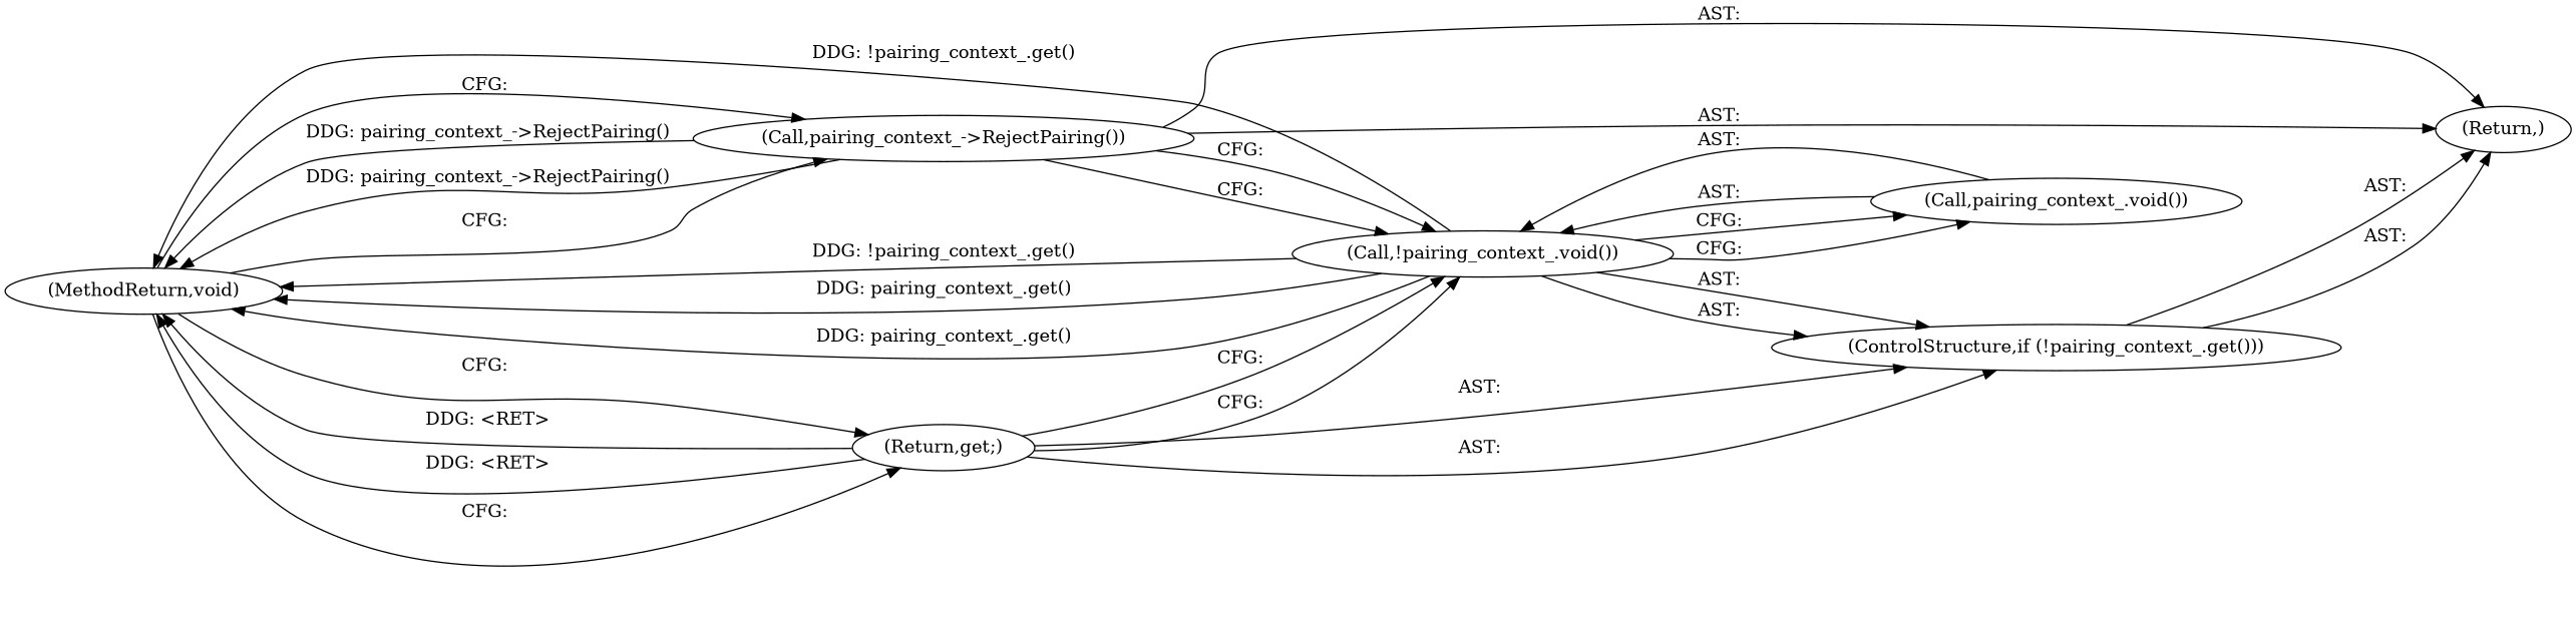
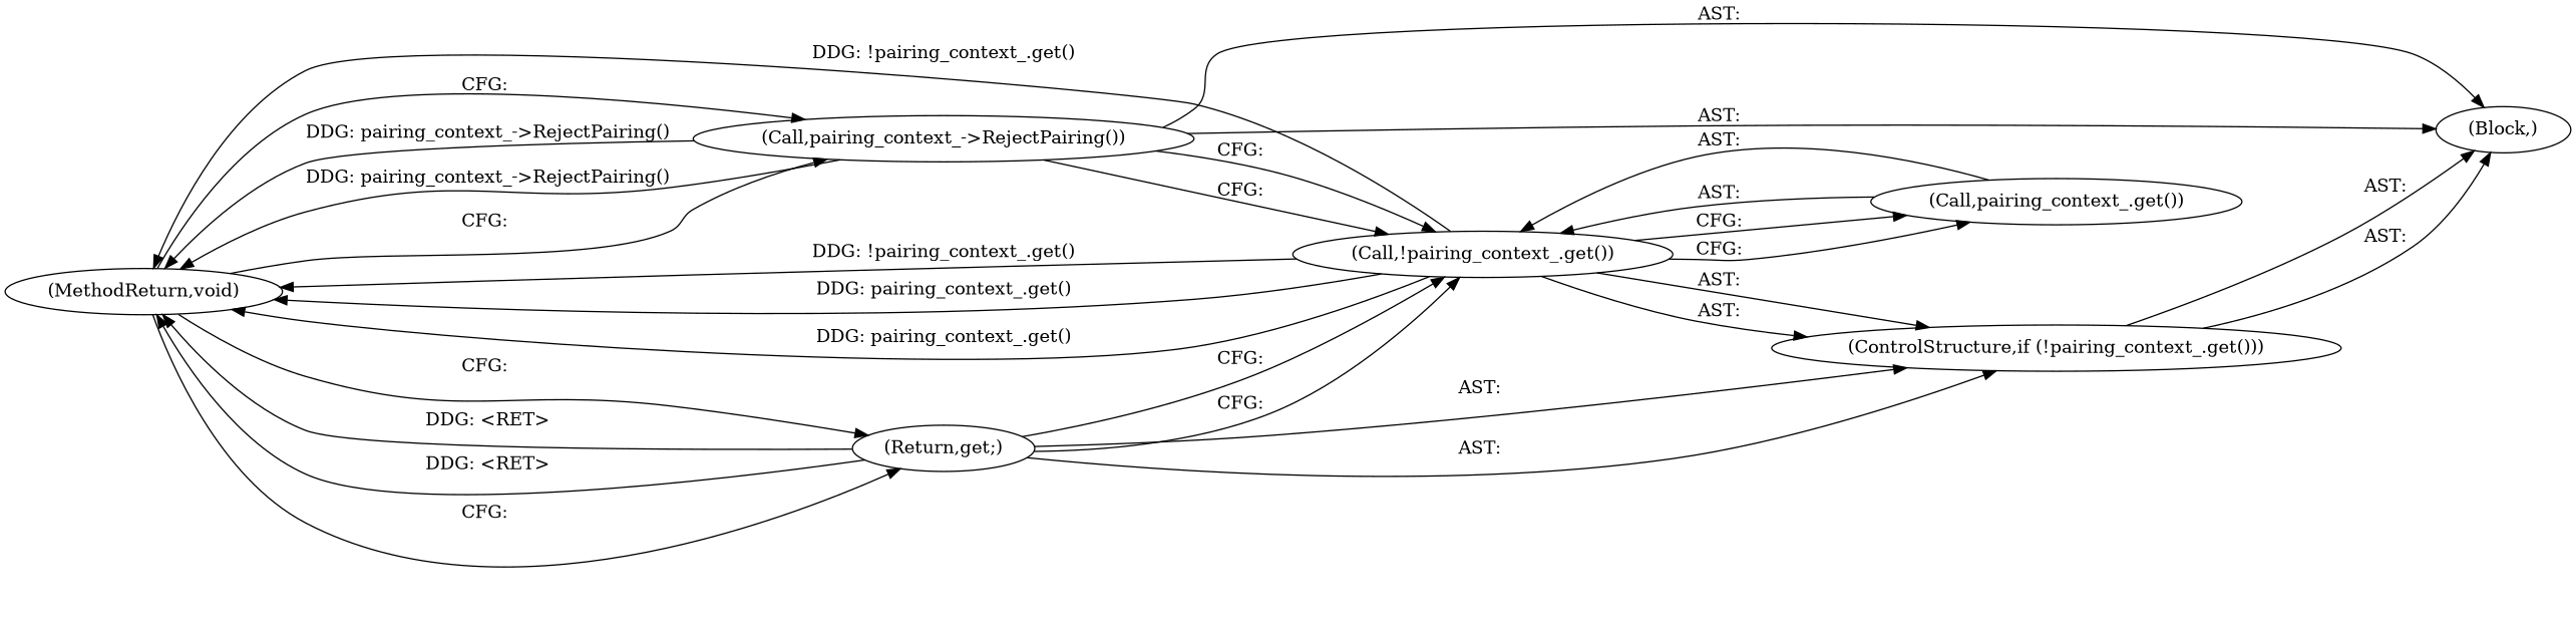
  digraph {
    rankdir=LR
    n1 [label="(MethodReturn,void)"]
    n2 [label="(Return,get;)"]
    n3 [label="(Call,pairing_context_->RejectPairing())"]
    n4 [label="(ControlStructure,if (!pairing_context_.get()))"]
-   n5 [label="(Call,!pairing_context_.void())"]
-   n6 [label="(Return,)"]
-   n7 [label="(Call,pairing_context_.void())"]
+   n5 [label="(Call,!pairing_context_.get())"]
+   n6 [label="(Block,)"]
+   n7 [label="(Call,pairing_context_.get())"]
    n1 -> n2 [label="CFG: "]
    n1 -> n2 [label="CFG: "]
    n1 -> n3 [label="CFG: "]
    n1 -> n3 [label="CFG: "]
    n2 -> n1 [label="DDG: <RET>"]
    n2 -> n1 [label="DDG: <RET>"]
    n2 -> n4 [label="AST: "]
    n2 -> n4 [label="AST: "]
    n2 -> n5 [label="CFG: "]
    n2 -> n5 [label="CFG: "]
    n3 -> n1 [label="DDG: pairing_context_->RejectPairing()"]
    n3 -> n1 [label="DDG: pairing_context_->RejectPairing()"]
    n3 -> n5 [label="CFG: "]
    n3 -> n5 [label="CFG: "]
    n3 -> n6 [label="AST: "]
    n3 -> n6 [label="AST: "]
    n4 -> n6 [label="AST: "]
    n4 -> n6 [label="AST: "]
    n5 -> n1 [label="DDG: !pairing_context_.get()"]
    n5 -> n1 [label="DDG: pairing_context_.get()"]
    n5 -> n1 [label="DDG: !pairing_context_.get()"]
    n5 -> n1 [label="DDG: pairing_context_.get()"]
    n5 -> n4 [label="AST: "]
    n5 -> n4 [label="AST: "]
    n5 -> n7 [label="CFG: "]
    n5 -> n7 [label="CFG: "]
    n7 -> n5 [label="AST: "]
    n7 -> n5 [label="AST: "]
  }
